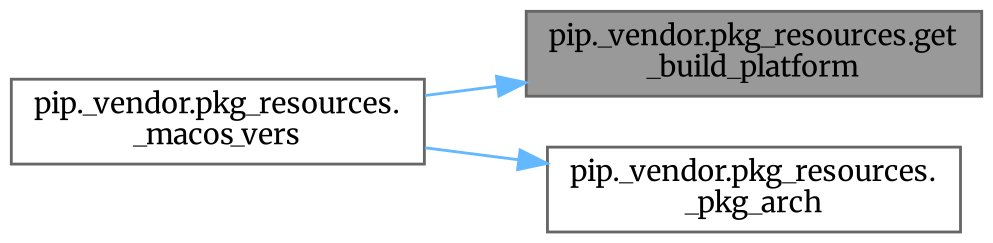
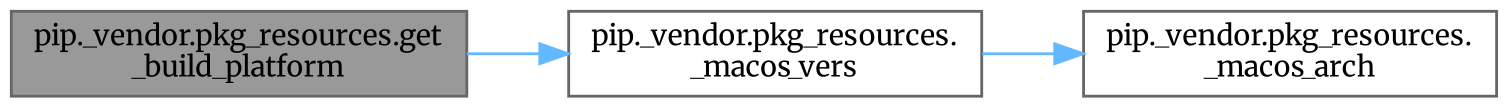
  digraph {
    fontname=Merriweather
    rankdir=LR
    node [color=grey40 fillcolor=white fontname=Merriweather fontsize=10 shape=box style=filled]
    edge [color=steelblue1 fontname=Merriweather fontsize=10 labelfontname=Helvetica labelfontsize=10 style=solid]
    n1 [color=gray40 fillcolor=grey60 fontcolor=black height=0.2 label="pip._vendor.pkg_resources.get\l_build_platform" width=0.4]
    n2 [height=0.2 label="pip._vendor.pkg_resources.\l_macos_vers" width=0.4]
-   n3 [height=0.2 label="pip._vendor.pkg_resources.\l_pkg_arch" width=0.4]
-   n2 -> n1
+   n3 [height=0.2 label="pip._vendor.pkg_resources.\l_macos_arch" width=0.4]
+   n1 -> n2
    n2 -> n3
  }
